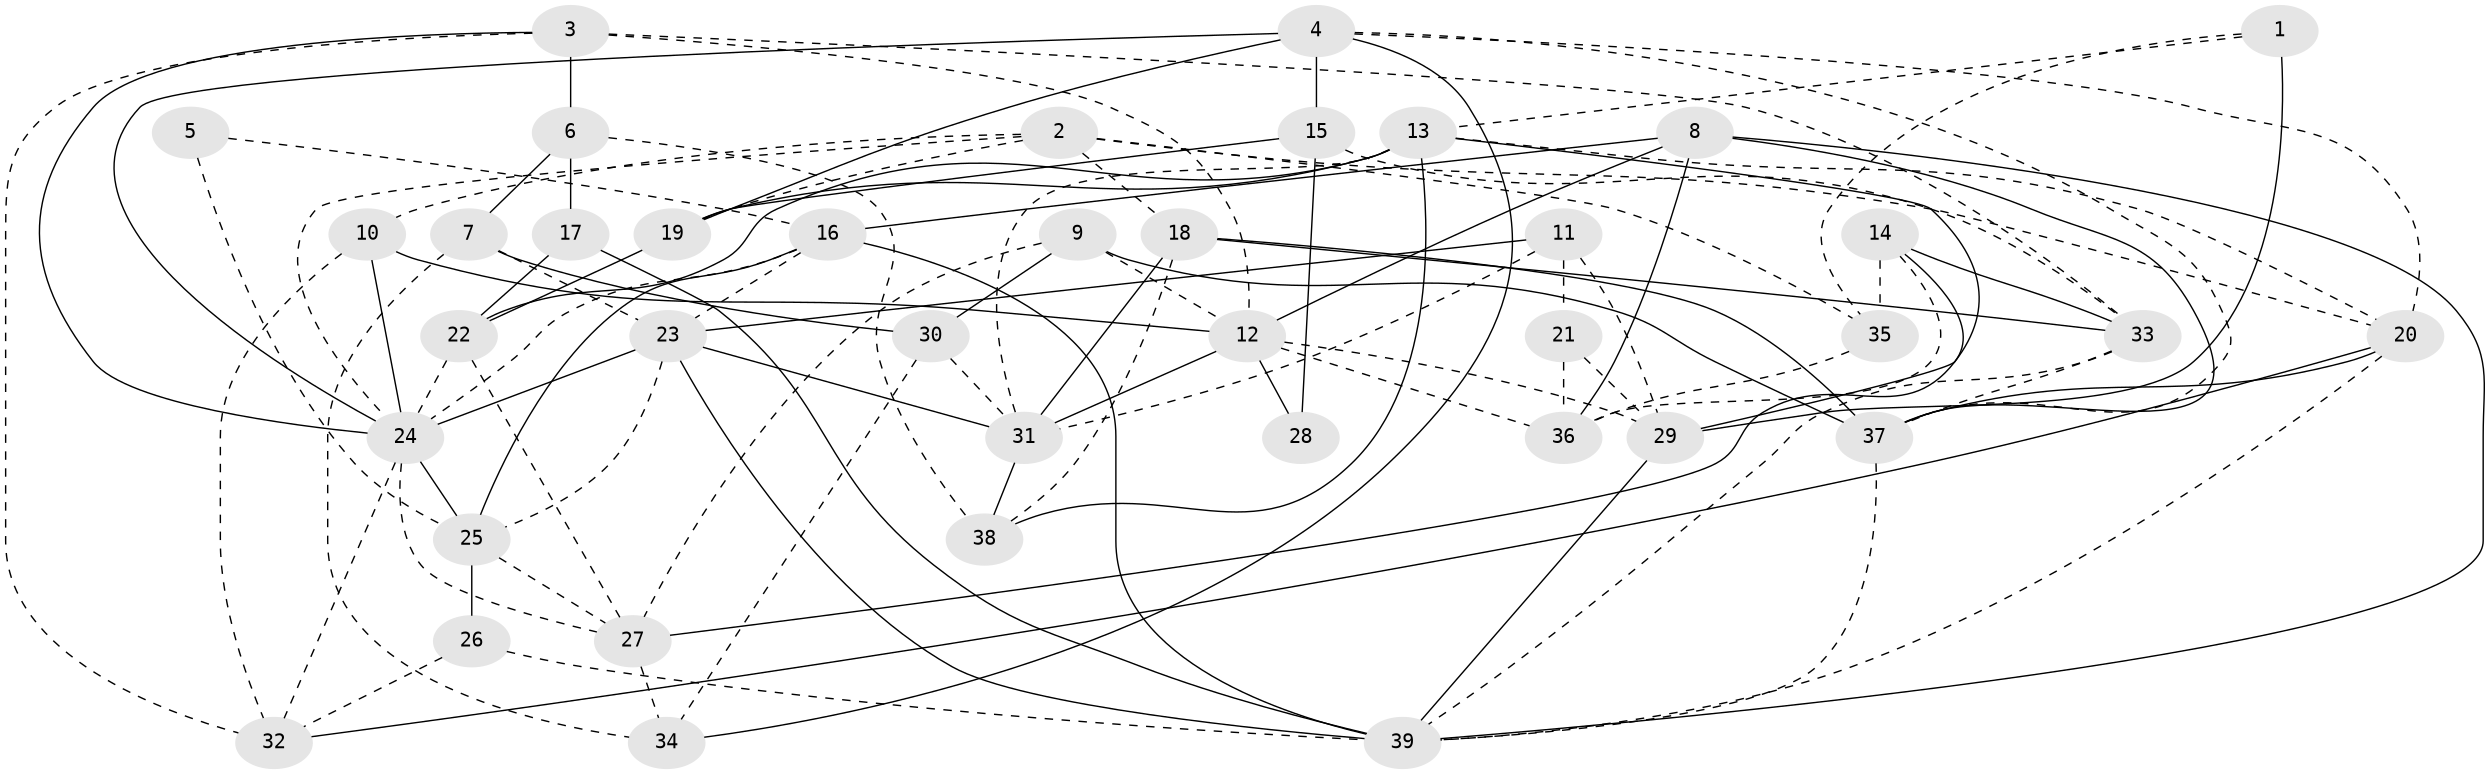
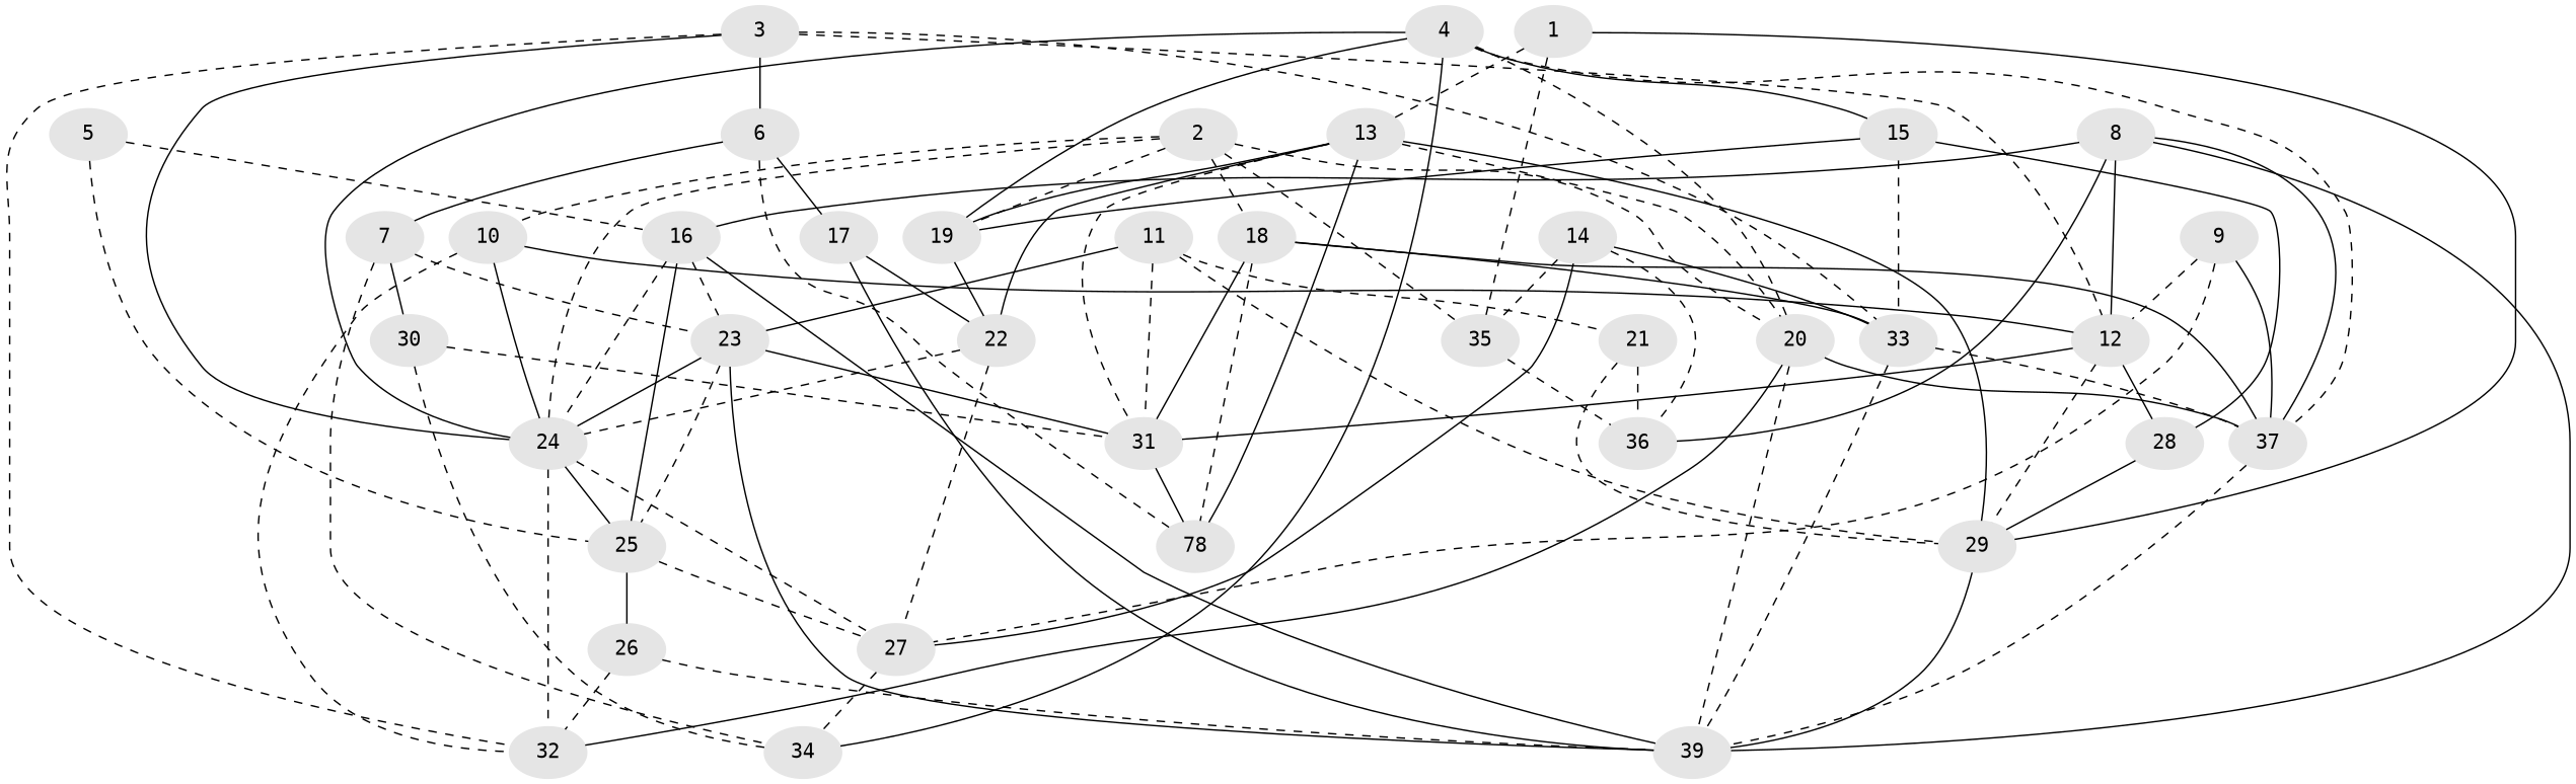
  graph {
    fontname="DejaVu Sans Mono"
    node [color=gray90 fontname="DejaVu Sans Mono" style=filled]
    edge [fontname="DejaVu Sans Mono" style=dashed weight=1.0]
    1
    13
    29
    35
    19
    20
-   38
+   38 [label=78]
    31
    22
    39
    36
    2
    10
    18
    24
    12
    32
    33
    37
    25
    27
    3
    6
    7
    17
    28
    4
    15
    34
    5
    16
    23
    26
    30
    8
    9
    11
    21
    14
    1 -- 13
    1 -- 29 [style=solid]
    1 -- 35
    13 -- 29 [style=solid]
    13 -- 19 [style=solid]
    13 -- 20
    13 -- 38 [style=solid]
    13 -- 31
    13 -- 22 [style=solid]
    29 -- 39 [style=solid]
    35 -- 36
    19 -- 22 [style=solid]
    20 -- 39
    20 -- 32 [style=solid]
    20 -- 37 [style=solid]
    31 -- 38 [style=solid]
    22 -- 24
    22 -- 27
    2 -- 35
    2 -- 19
    2 -- 20
    2 -- 10
    2 -- 18
    2 -- 24
    10 -- 24 [style=solid]
    10 -- 12 [style=solid]
    10 -- 32
    18 -- 38
    18 -- 31 [style=solid]
    18 -- 33 [style=solid]
    18 -- 37 [style=solid weight=2.0]
    24 -- 32 [weight=2.0]
    24 -- 25 [style=solid]
    24 -- 27
    12 -- 29
    12 -- 31 [style=solid weight=2.0]
-   12 -- 36
    12 -- 28 [style=solid]
    33 -- 39
    33 -- 37
    37 -- 39
    25 -- 27
    25 -- 26 [style=solid]
    27 -- 34
    3 -- 24 [style=solid]
    3 -- 12
    3 -- 32
    3 -- 33
    3 -- 6 [style=solid]
    6 -- 38
    6 -- 7 [style=solid]
    6 -- 17 [style=solid]
    7 -- 34
    7 -- 23
    7 -- 30 [style=solid]
    17 -- 22 [style=solid]
    17 -- 39 [style=solid]
+   28 -- 29 [style=solid]
    4 -- 19 [style=solid weight=2.0]
    4 -- 20
    4 -- 24 [style=solid]
    4 -- 37
    4 -- 15 [style=solid]
    4 -- 34 [style=solid]
    15 -- 19 [style=solid]
    15 -- 33
    15 -- 28 [style=solid]
    5 -- 25 [weight=2.0]
    5 -- 16
    16 -- 39 [style=solid weight=2.0]
    16 -- 24
    16 -- 25 [style=solid weight=2.0]
    16 -- 23 [weight=2.0]
    23 -- 31 [style=solid]
    23 -- 39 [style=solid]
    23 -- 24 [style=solid]
    23 -- 25
    26 -- 39
    26 -- 32
    30 -- 31
    30 -- 34
    8 -- 39 [style=solid]
    8 -- 36 [style=solid]
    8 -- 12 [style=solid]
    8 -- 37 [style=solid]
    8 -- 16 [style=solid]
    9 -- 12
    9 -- 37 [style=solid]
    9 -- 27
-   9 -- 30 [style=solid]
    11 -- 29
    11 -- 31
    11 -- 23 [style=solid]
    11 -- 21
    21 -- 29
    21 -- 36
    14 -- 35
    14 -- 36
    14 -- 33 [style=solid]
    14 -- 27 [style=solid]
  }
